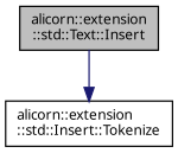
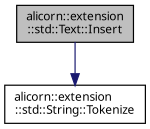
  digraph {
    rankdir=TB
    node [color=black fontname=Verdana fontsize=10 shape=record style=filled]
    n1 [fillcolor=grey75 fontcolor=black height=0.2 label="alicorn::extension\l::std::Text::Insert" width=0.4]
-   n2 [fillcolor=white height=0.2 label="alicorn::extension\l::std::Insert::Tokenize" width=0.4]
+   n2 [fillcolor=white height=0.2 label="alicorn::extension\l::std::String::Tokenize" width=0.4]
    n1 -> n2 [color=midnightblue fontname=Verdana fontsize=10 labelfontname=Verdana labelfontsize=10 style=solid]
  }
